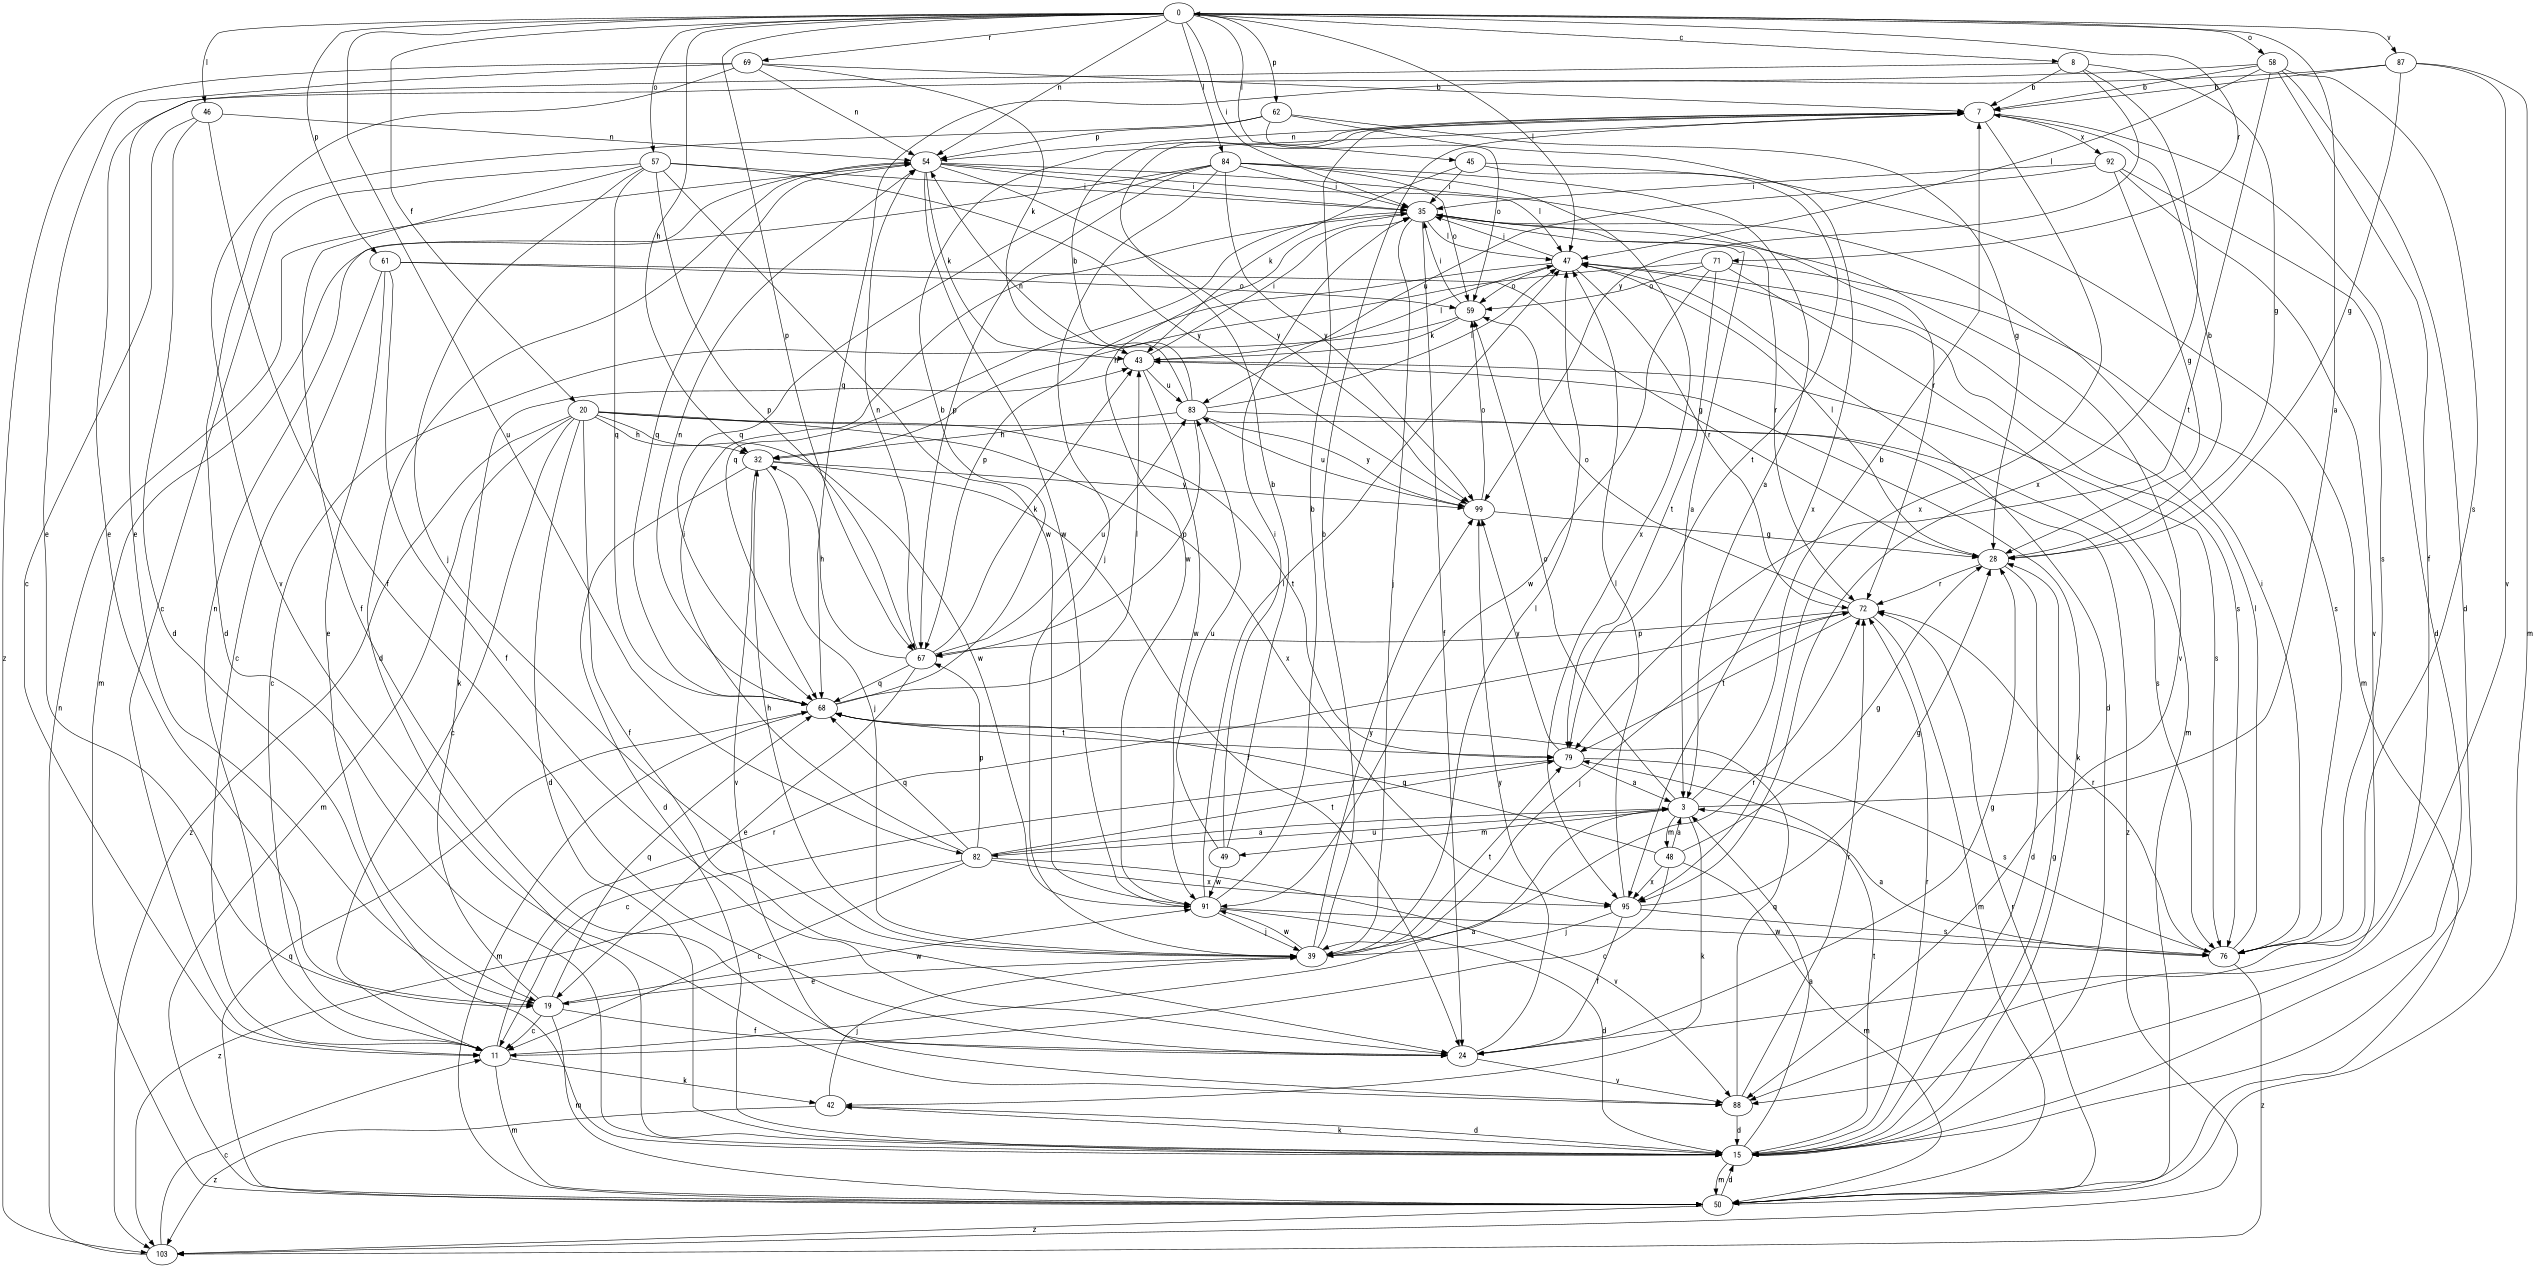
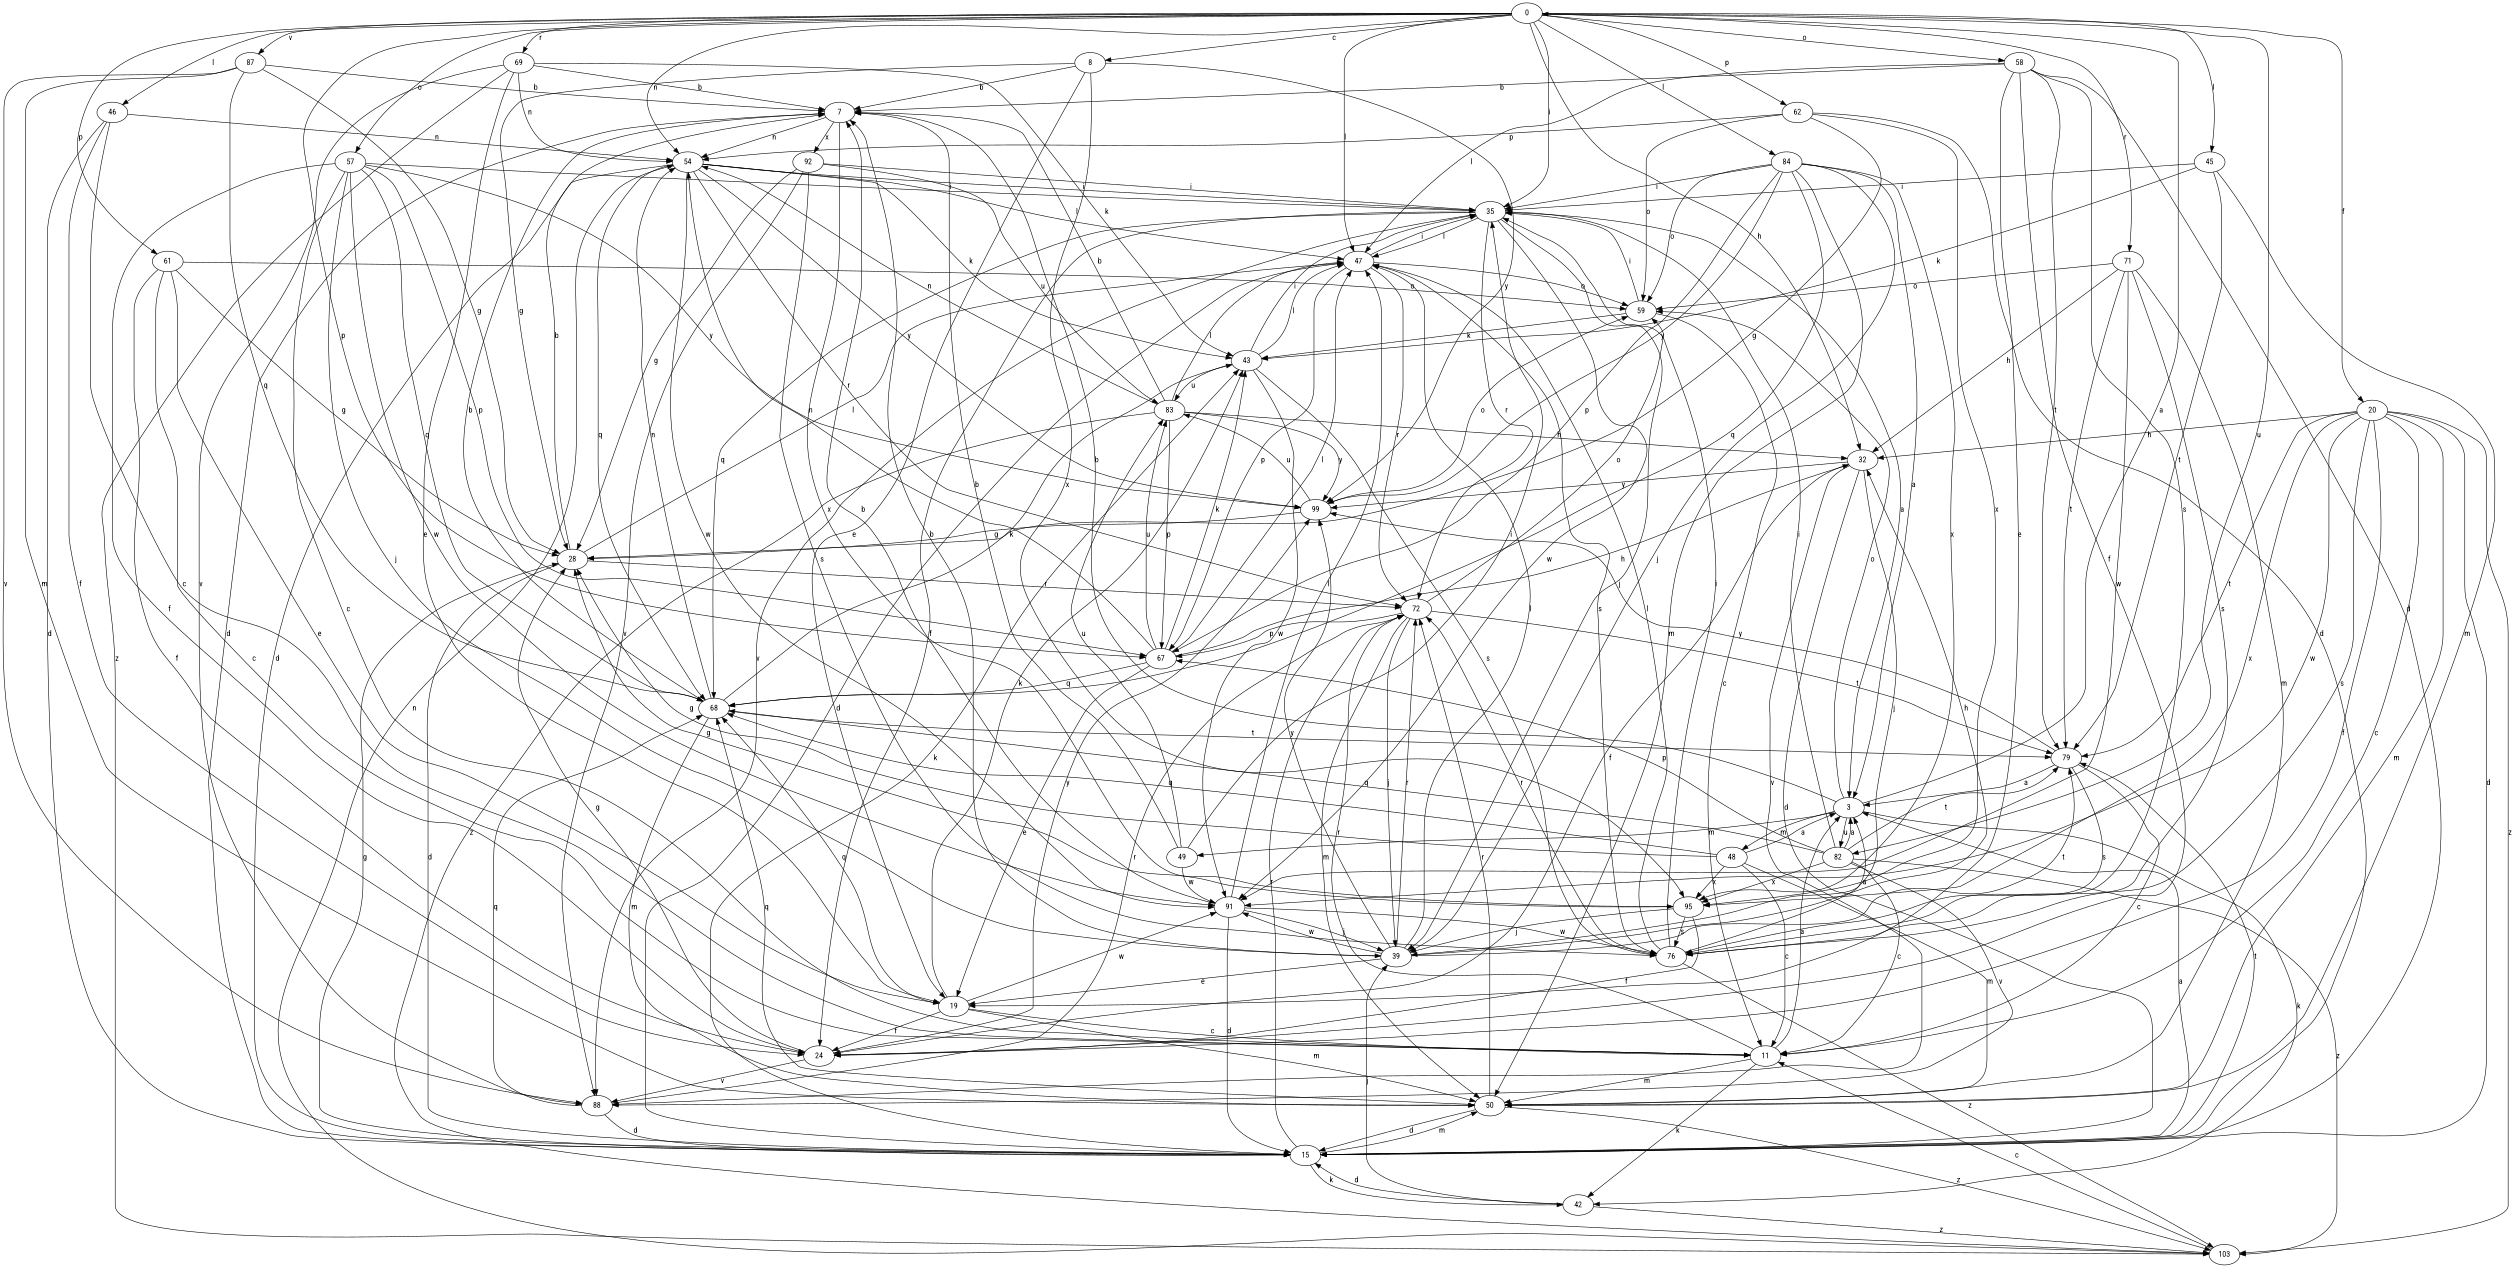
  strict digraph {
    fontname="Roboto Condensed"
    node [fontname="Roboto Condensed"]
    edge [fontname="Roboto Condensed"]
    0
    8
    20
    32
    35
    n6 [label=84]
    45
    46
    47
    54
    57
    58
    61
    62
    n15 [label=67]
    69
    71
    82
    87
    7
    95
    19
    28
    99
    15
    11
    50
    79
    24
    91
    76
    103
    88
    39
    3
    72
    68
    59
    43
    83
    42
    48
    49
    92
    0 -> 8 [label=c]
    0 -> 20 [label=f]
    0 -> 32 [label=h]
    0 -> 35 [label=i]
    0 -> n6 [label=l]
    0 -> 45 [label=l]
    0 -> 46 [label=l]
    0 -> 47 [label=l]
    0 -> 54 [label=n]
    0 -> 57 [label=o]
    0 -> 58 [label=o]
    0 -> 61 [label=p]
    0 -> 62 [label=p]
    0 -> n15 [label=p]
    0 -> 69 [label=r]
    0 -> 71 [label=r]
    0 -> 82 [label=u]
    0 -> 87 [label=v]
    8 -> 7 [label=b]
    8 -> 95 [label=x]
    8 -> 19 [label=e]
    8 -> 28 [label=g]
    8 -> 99 [label=y]
    20 -> 32 [label=h]
    20 -> 95 [label=x]
    20 -> 15 [label=d]
    20 -> 11 [label=c]
    20 -> 50 [label=m]
    20 -> 79 [label=t]
    20 -> 24 [label=f]
    20 -> 91 [label=w]
    20 -> 76 [label=s]
    20 -> 103 [label=z]
    32 -> 99 [label=y]
    32 -> 15 [label=d]
    32 -> 24 [label=f]
    32 -> 88 [label=v]
    32 -> 39 [label=j]
    35 -> 47 [label=l]
    35 -> 24 [label=f]
    35 -> 91 [label=w]
    35 -> 88 [label=v]
    35 -> 39 [label=j]
    35 -> 3 [label=a]
    35 -> 72 [label=r]
    35 -> 68 [label=q]
    n6 -> 35 [label=i]
    n6 -> n15 [label=p]
    n6 -> 95 [label=x]
    n6 -> 99 [label=y]
    n6 -> 50 [label=m]
    n6 -> 39 [label=j]
    n6 -> 3 [label=a]
    n6 -> 68 [label=q]
    n6 -> 59 [label=o]
    45 -> 35 [label=i]
    45 -> 50 [label=m]
    45 -> 79 [label=t]
    45 -> 43 [label=k]
    46 -> 54 [label=n]
    46 -> 15 [label=d]
    46 -> 11 [label=c]
    46 -> 24 [label=f]
    47 -> 35 [label=i]
    47 -> n15 [label=p]
    47 -> 15 [label=d]
    47 -> 76 [label=s]
    47 -> 72 [label=r]
    47 -> 59 [label=o]
    54 -> 35 [label=i]
    54 -> 47 [label=l]
    54 -> 99 [label=y]
    54 -> 15 [label=d]
    54 -> 91 [label=w]
    54 -> 72 [label=r]
    54 -> 68 [label=q]
    54 -> 43 [label=k]
    57 -> 35 [label=i]
    57 -> n15 [label=p]
    57 -> 99 [label=y]
    57 -> 11 [label=c]
    57 -> 24 [label=f]
    57 -> 91 [label=w]
    57 -> 39 [label=j]
    57 -> 68 [label=q]
    58 -> 47 [label=l]
    58 -> 7 [label=b]
    58 -> 19 [label=e]
    58 -> 15 [label=d]
    58 -> 79 [label=t]
    58 -> 24 [label=f]
    58 -> 76 [label=s]
    61 -> 19 [label=e]
    61 -> 28 [label=g]
    61 -> 11 [label=c]
    61 -> 24 [label=f]
    61 -> 59 [label=o]
    62 -> 54 [label=p]
    62 -> 95 [label=x]
    62 -> 28 [label=g]
    62 -> 15 [label=d]
    62 -> 59 [label=o]
    n15 -> 32 [label=h]
-   95 -> 47 [label=l]
+   n15 -> 47 [label=l]
    n15 -> 54 [label=n]
    n15 -> 19 [label=e]
    n15 -> 68 [label=q]
    n15 -> 43 [label=k]
    n15 -> 83 [label=u]
    69 -> 54 [label=n]
    69 -> 7 [label=b]
    69 -> 19 [label=e]
    69 -> 103 [label=z]
    69 -> 88 [label=v]
    69 -> 43 [label=k]
    71 -> 32 [label=h]
    71 -> 50 [label=m]
    71 -> 79 [label=t]
    71 -> 91 [label=w]
    71 -> 76 [label=s]
    71 -> 59 [label=o]
    82 -> 35 [label=i]
    82 -> n15 [label=p]
    82 -> 95 [label=x]
    82 -> 11 [label=c]
    82 -> 79 [label=t]
    82 -> 103 [label=z]
    82 -> 88 [label=v]
    82 -> 3 [label=a]
    82 -> 68 [label=q]
    87 -> 7 [label=b]
    87 -> 28 [label=g]
    87 -> 50 [label=m]
    87 -> 88 [label=v]
    87 -> 68 [label=q]
    7 -> 54 [label=n]
    7 -> 95 [label=x]
    7 -> 15 [label=d]
    7 -> 92 [label=x]
    95 -> 28 [label=g]
    95 -> 24 [label=f]
    95 -> 76 [label=s]
    95 -> 39 [label=j]
    19 -> 11 [label=c]
    19 -> 50 [label=m]
    19 -> 24 [label=f]
    19 -> 91 [label=w]
    19 -> 68 [label=q]
    19 -> 43 [label=k]
    28 -> 47 [label=l]
    28 -> 7 [label=b]
    28 -> 15 [label=d]
    28 -> 72 [label=r]
    99 -> 28 [label=g]
    99 -> 59 [label=o]
    99 -> 83 [label=u]
    15 -> 28 [label=g]
    15 -> 50 [label=m]
    15 -> 79 [label=t]
    15 -> 3 [label=a]
    15 -> 72 [label=r]
    15 -> 43 [label=k]
    15 -> 42 [label=k]
-   11 -> 54 [label=n]
    11 -> 50 [label=m]
    11 -> 3 [label=a]
    11 -> 72 [label=r]
    11 -> 42 [label=k]
    50 -> 15 [label=d]
    50 -> 103 [label=z]
    50 -> 72 [label=r]
    50 -> 68 [label=q]
    79 -> 99 [label=y]
    79 -> 11 [label=c]
    79 -> 76 [label=s]
    79 -> 3 [label=a]
    24 -> 28 [label=g]
    24 -> 99 [label=y]
    24 -> 88 [label=v]
    91 -> 47 [label=l]
    91 -> 7 [label=b]
    91 -> 15 [label=d]
    91 -> 76 [label=w]
    91 -> 39 [label=j]
    76 -> 35 [label=i]
    76 -> 47 [label=l]
    76 -> 103 [label=z]
    76 -> 3 [label=a]
    76 -> 72 [label=r]
    103 -> 54 [label=n]
    103 -> 11 [label=c]
    88 -> 15 [label=d]
    88 -> 72 [label=r]
    88 -> 68 [label=q]
    39 -> 32 [label=h]
    39 -> 47 [label=l]
    39 -> 7 [label=b]
    39 -> 19 [label=e]
    39 -> 99 [label=y]
    39 -> 79 [label=t]
    39 -> 91 [label=w]
    39 -> 72 [label=r]
    3 -> 0 [label=a]
    3 -> 82 [label=u]
    3 -> 7 [label=b]
    3 -> 59 [label=o]
    3 -> 42 [label=k]
    3 -> 48 [label=m]
    3 -> 49 [label=m]
    72 -> n15 [label=p]
    72 -> 50 [label=m]
    72 -> 79 [label=t]
    72 -> 39 [label=j]
    72 -> 59 [label=o]
    68 -> 54 [label=n]
    68 -> 7 [label=b]
    68 -> 50 [label=m]
    68 -> 79 [label=t]
-   68 -> 43 [label=l]
+   68 -> 43 [label=k]
    59 -> 35 [label=i]
    59 -> 11 [label=c]
    59 -> 43 [label=k]
    43 -> 35 [label=i]
    43 -> 47 [label=l]
    43 -> 91 [label=w]
    43 -> 76 [label=s]
    43 -> 83 [label=u]
    83 -> 32 [label=h]
    83 -> 47 [label=l]
    83 -> 54 [label=n]
    83 -> n15 [label=p]
    83 -> 7 [label=b]
    83 -> 99 [label=y]
    83 -> 103 [label=z]
    42 -> 15 [label=d]
    42 -> 103 [label=z]
    42 -> 39 [label=j]
    48 -> 95 [label=x]
    48 -> 28 [label=g]
    48 -> 11 [label=c]
    48 -> 50 [label=m]
    48 -> 3 [label=a]
    48 -> 68 [label=q]
    49 -> 35 [label=i]
    49 -> 7 [label=b]
    49 -> 91 [label=w]
    49 -> 83 [label=u]
    92 -> 35 [label=i]
    92 -> 28 [label=g]
    92 -> 76 [label=s]
    92 -> 88 [label=v]
    92 -> 83 [label=u]
  }
